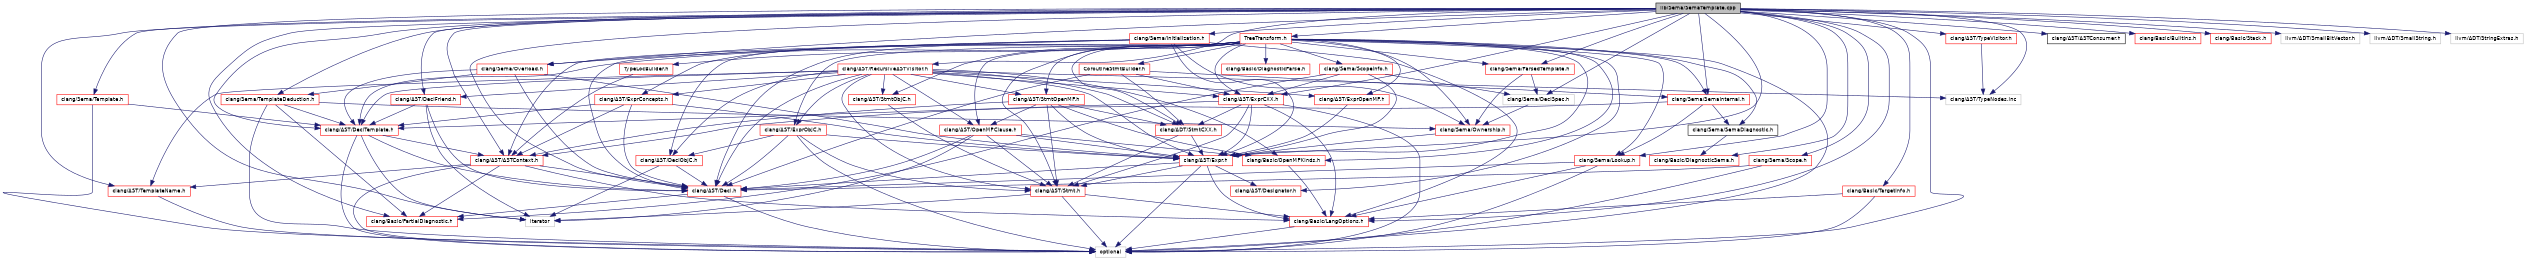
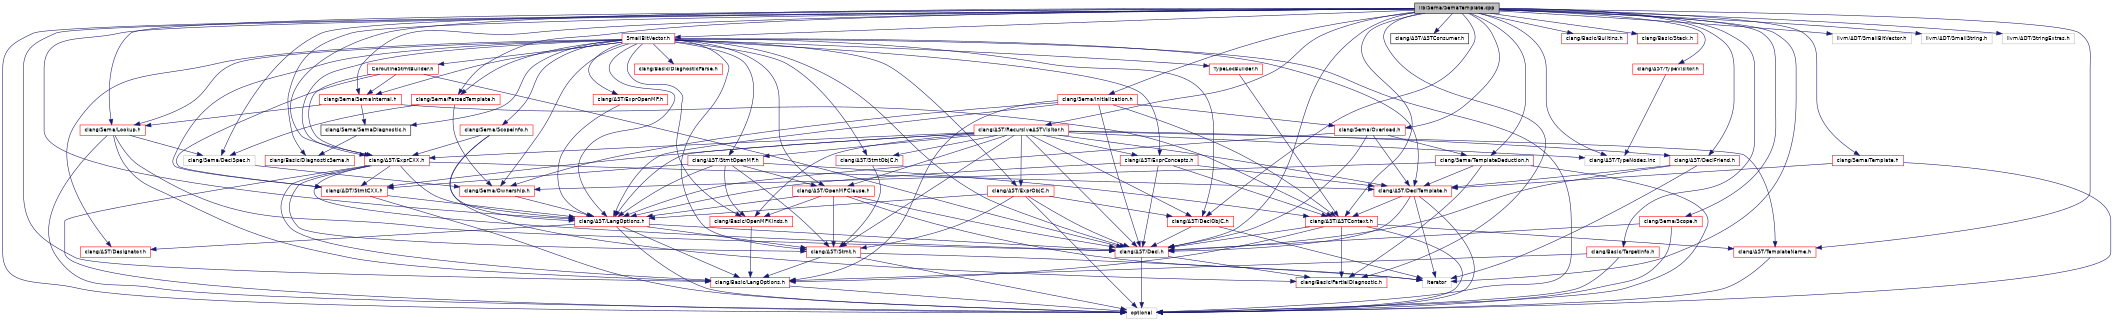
  digraph {
    node [color=red fontname=Helvetica fontsize=10 shape=record]
    edge [color=midnightblue fontname=Helvetica fontsize=10 labelfontname=Helvetica labelfontsize=10 style=solid]
    n1 [color=black fillcolor=grey75 fontcolor=black height=0.2 label="lib/Sema/SemaTemplate.cpp" style=filled width=0.4]
-   n2 [height=0.2 label="TreeTransform.h" width=0.4]
+   n2 [height=0.2 label="SmallBitVector.h" width=0.4]
    n3 [height=0.2 label="clang/AST/Decl.h" width=0.4]
    n4 [height=0.2 label="clang/Basic/PartialDiagnostic.h" width=0.4]
    n5 [color=grey75 height=0.2 label=optional width=0.4]
    n6 [height=0.2 label="clang/AST/ExprCXX.h" width=0.4]
    n7 [height=0.2 label="clang/AST/DeclTemplate.h" width=0.4]
    n8 [height=0.2 label="clang/AST/ASTContext.h" width=0.4]
    n9 [height=0.2 label="clang/AST/TemplateName.h" width=0.4]
    n10 [height=0.2 label="clang/Basic/LangOptions.h" width=0.4]
    n11 [color=grey75 height=0.2 label=iterator width=0.4]
-   n12 [height=0.2 label="clang/AST/Expr.h" width=0.4]
+   n12 [height=0.2 label="clang/AST/LangOptions.h" width=0.4]
    n13 [height=0.2 label="clang/Sema/SemaInternal.h" width=0.4]
    n14 [height=0.2 label="clang/Sema/Lookup.h" width=0.4]
    n15 [height=0.2 label="clang/Basic/DiagnosticSema.h" width=0.4]
    n16 [height=0.2 label="clang/Sema/ParsedTemplate.h" width=0.4]
    n17 [color=grey75 height=0.2 label="clang/Sema/DeclSpec.h" width=0.4]
    n18 [color=black height=0.2 label="clang/AST/ASTConsumer.h" width=0.4]
    n19 [height=0.2 label="clang/AST/DeclFriend.h" width=0.4]
    n20 [height=0.2 label="clang/AST/RecursiveASTVisitor.h" width=0.4]
    n21 [color=grey75 height=0.2 label="clang/AST/TypeNodes.inc" width=0.4]
    n22 [height=0.2 label="clang/AST/TypeVisitor.h" width=0.4]
    n23 [height=0.2 label="clang/Basic/Builtins.h" width=0.4]
    n24 [height=0.2 label="clang/Basic/Stack.h" width=0.4]
    n25 [height=0.2 label="clang/Basic/TargetInfo.h" width=0.4]
    n26 [height=0.2 label="clang/Sema/Initialization.h" width=0.4]
    n27 [height=0.2 label="clang/Sema/Overload.h" width=0.4]
    n28 [height=0.2 label="clang/Sema/TemplateDeduction.h" width=0.4]
    n29 [height=0.2 label="clang/Sema/Scope.h" width=0.4]
    n30 [height=0.2 label="clang/Sema/Template.h" width=0.4]
    n31 [color=grey75 height=0.2 label="llvm/ADT/SmallBitVector.h" width=0.4]
    n32 [color=grey75 height=0.2 label="llvm/ADT/SmallString.h" width=0.4]
    n33 [color=grey75 height=0.2 label="llvm/ADT/StringExtras.h" width=0.4]
    n34 [height=0.2 label="CoroutineStmtBuilder.h" width=0.4]
    n35 [height=0.2 label="clang/AST/Designator.h" width=0.4]
    n36 [height=0.2 label="clang/AST/Stmt.h" width=0.4]
    n37 [height=0.2 label="clang/ADT/StmtCXX.h" width=0.4]
    n38 [color=black height=0.2 label="clang/Sema/SemaDiagnostic.h" width=0.4]
    n39 [height=0.2 label="TypeLocBuilder.h" width=0.4]
    n40 [height=0.2 label="clang/AST/DeclObjC.h" width=0.4]
    n41 [height=0.2 label="clang/AST/ExprConcepts.h" width=0.4]
    n42 [height=0.2 label="clang/AST/ExprObjC.h" width=0.4]
    n43 [height=0.2 label="clang/AST/ExprOpenMP.h" width=0.4]
    n44 [height=0.2 label="clang/AST/OpenMPClause.h" width=0.4]
    n45 [height=0.2 label="clang/Basic/OpenMPKinds.h" width=0.4]
    n46 [height=0.2 label="clang/AST/StmtObjC.h" width=0.4]
    n47 [height=0.2 label="clang/AST/StmtOpenMP.h" width=0.4]
    n48 [height=0.2 label="clang/Basic/DiagnosticParse.h" width=0.4]
    n49 [height=0.2 label="clang/Sema/Ownership.h" width=0.4]
    n50 [height=0.2 label="clang/Sema/ScopeInfo.h" width=0.4]
    n1 -> n2
    n1 -> n3
    n1 -> n4
    n1 -> n5
    n1 -> n6
-   n1 -> n7
+   n1 -> n40
    n1 -> n8
    n1 -> n9
    n1 -> n10
    n1 -> n11
    n1 -> n12
    n1 -> n13
    n1 -> n14
    n1 -> n15
    n1 -> n16
    n1 -> n17
    n1 -> n18
    n1 -> n19
    n1 -> n20
    n1 -> n21
    n1 -> n22
    n1 -> n23
    n1 -> n24
    n1 -> n25
    n1 -> n26
    n1 -> n27
    n1 -> n28
    n1 -> n29
    n1 -> n30
    n1 -> n31
    n1 -> n32
    n1 -> n33
    n2 -> n3
    n2 -> n5
    n2 -> n6
    n2 -> n7
    n2 -> n12
    n2 -> n13
    n2 -> n14
    n2 -> n16
    n2 -> n34
    n2 -> n35
    n2 -> n36
    n2 -> n37
    n2 -> n38
    n2 -> n39
    n2 -> n40
    n2 -> n41
    n2 -> n42
    n2 -> n43
    n2 -> n44
    n2 -> n45
    n2 -> n46
    n2 -> n47
    n2 -> n48
    n2 -> n49
    n2 -> n50
    n3 -> n4
    n3 -> n5
+   n6 -> n3
    n6 -> n5
    n6 -> n7
    n6 -> n10
    n6 -> n12
    n6 -> n36
    n6 -> n37
    n7 -> n3
    n7 -> n5
    n7 -> n8
    n7 -> n11
    n8 -> n3
    n8 -> n4
    n8 -> n5
    n8 -> n9
    n8 -> n10
    n9 -> n5
    n10 -> n5
    n12 -> n3
    n12 -> n5
    n12 -> n10
    n12 -> n35
    n12 -> n36
    n13 -> n8
    n13 -> n14
    n13 -> n38
    n14 -> n3
    n14 -> n5
    n14 -> n10
    n16 -> n17
    n16 -> n49
    n17 -> n49
    n19 -> n3
    n19 -> n7
    n19 -> n11
    n20 -> n3
    n20 -> n6
    n20 -> n7
    n20 -> n9
    n20 -> n12
    n20 -> n19
    n20 -> n21
    n20 -> n36
    n20 -> n37
    n20 -> n40
    n20 -> n41
    n20 -> n42
-   n20 -> n43
    n20 -> n44
    n20 -> n45
    n20 -> n46
    n20 -> n47
    n22 -> n21
    n25 -> n5
    n25 -> n10
    n26 -> n3
    n26 -> n8
    n26 -> n10
    n26 -> n12
    n26 -> n27
    n26 -> n49
    n27 -> n3
    n27 -> n7
    n27 -> n12
    n27 -> n28
    n28 -> n4
    n28 -> n5
    n28 -> n7
    n28 -> n49
    n29 -> n3
    n29 -> n5
    n30 -> n5
    n30 -> n7
    n34 -> n3
    n34 -> n6
    n34 -> n13
    n34 -> n37
    n36 -> n5
    n36 -> n10
    n36 -> n11
    n37 -> n12
-   n37 -> n36
+   n37 -> n5
    n38 -> n15
    n39 -> n8
    n40 -> n3
    n40 -> n11
    n41 -> n3
    n41 -> n7
    n41 -> n8
    n41 -> n12
    n42 -> n3
    n42 -> n5
    n42 -> n12
    n42 -> n36
    n42 -> n40
    n43 -> n12
    n44 -> n3
    n44 -> n11
    n44 -> n12
    n44 -> n36
    n44 -> n45
    n45 -> n10
    n46 -> n36
    n47 -> n8
    n47 -> n12
    n47 -> n36
    n47 -> n37
    n47 -> n44
    n47 -> n45
    n49 -> n12
    n50 -> n4
    n50 -> n6
    n50 -> n12
-   n50 -> n17
+   n14 -> n17
  }
